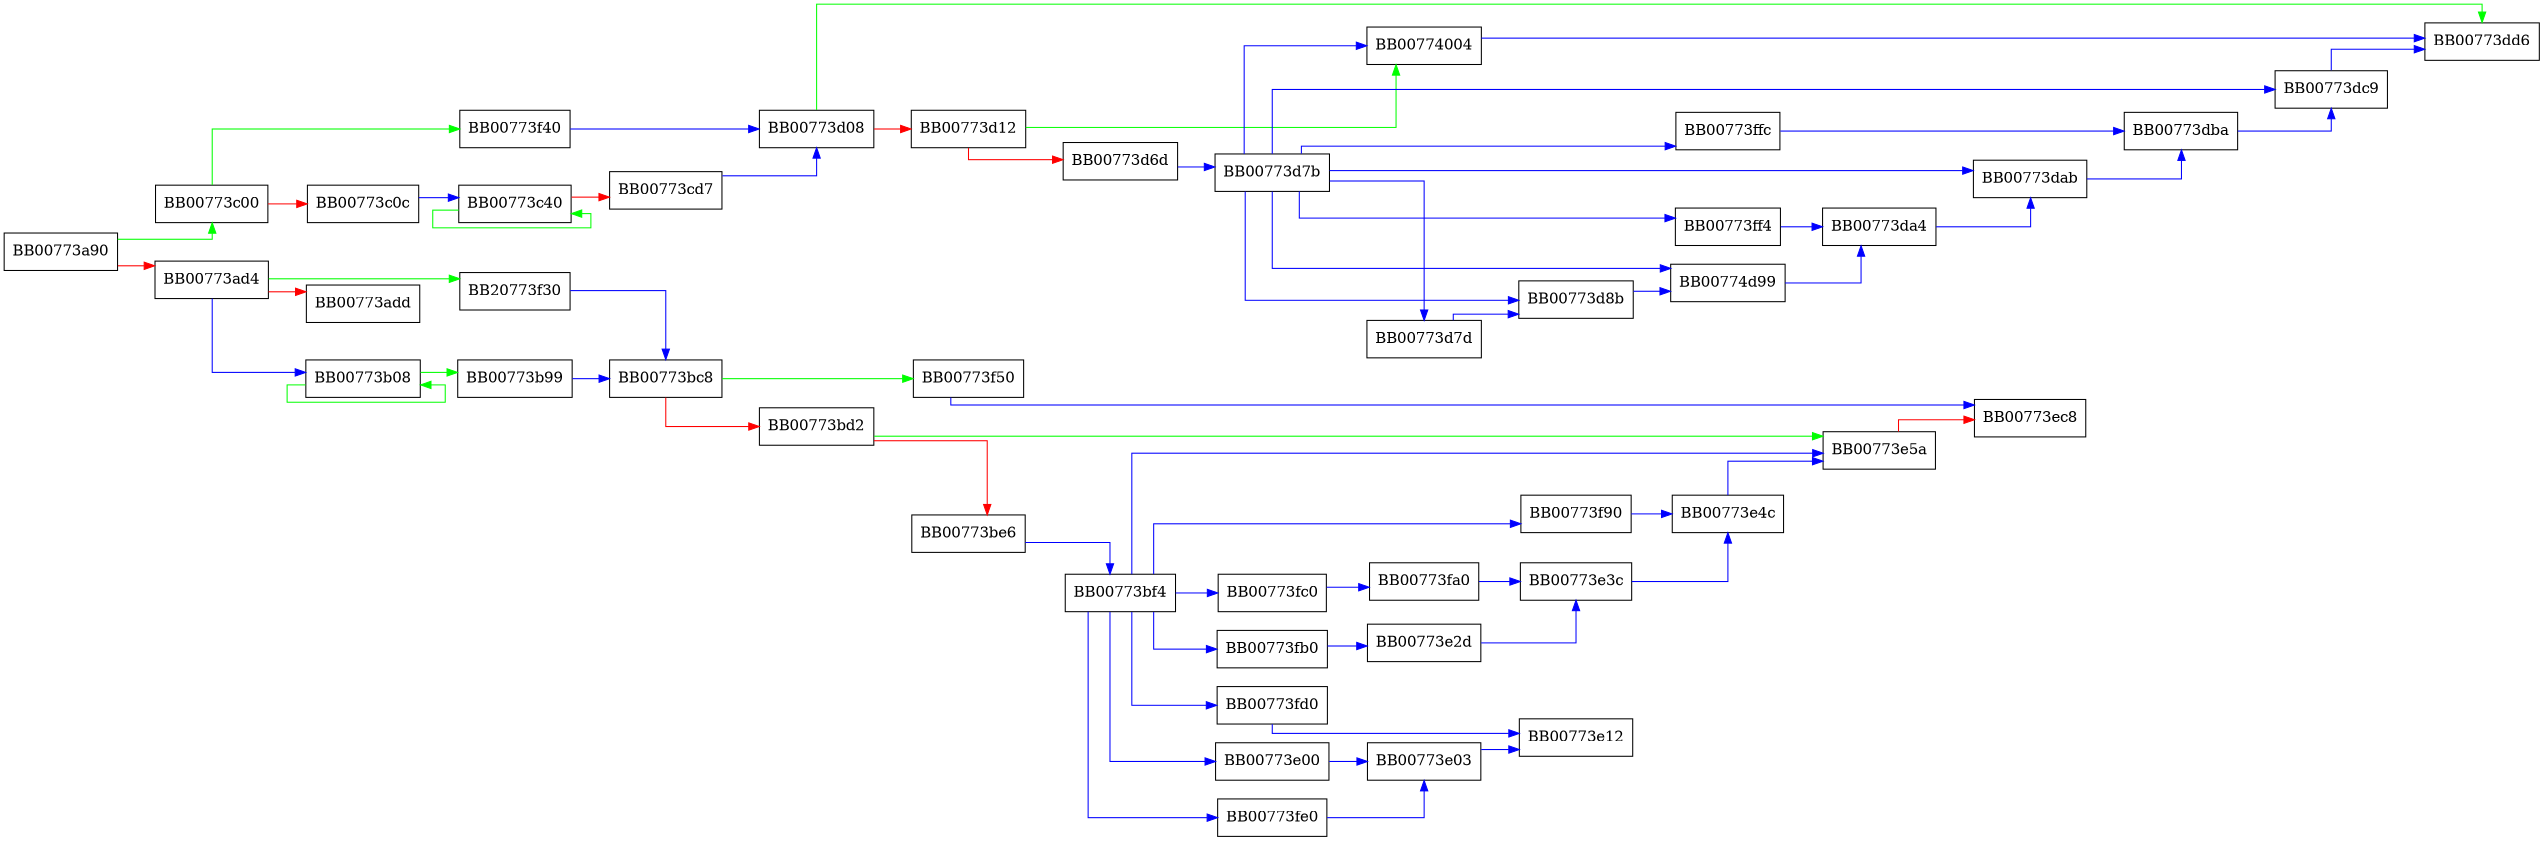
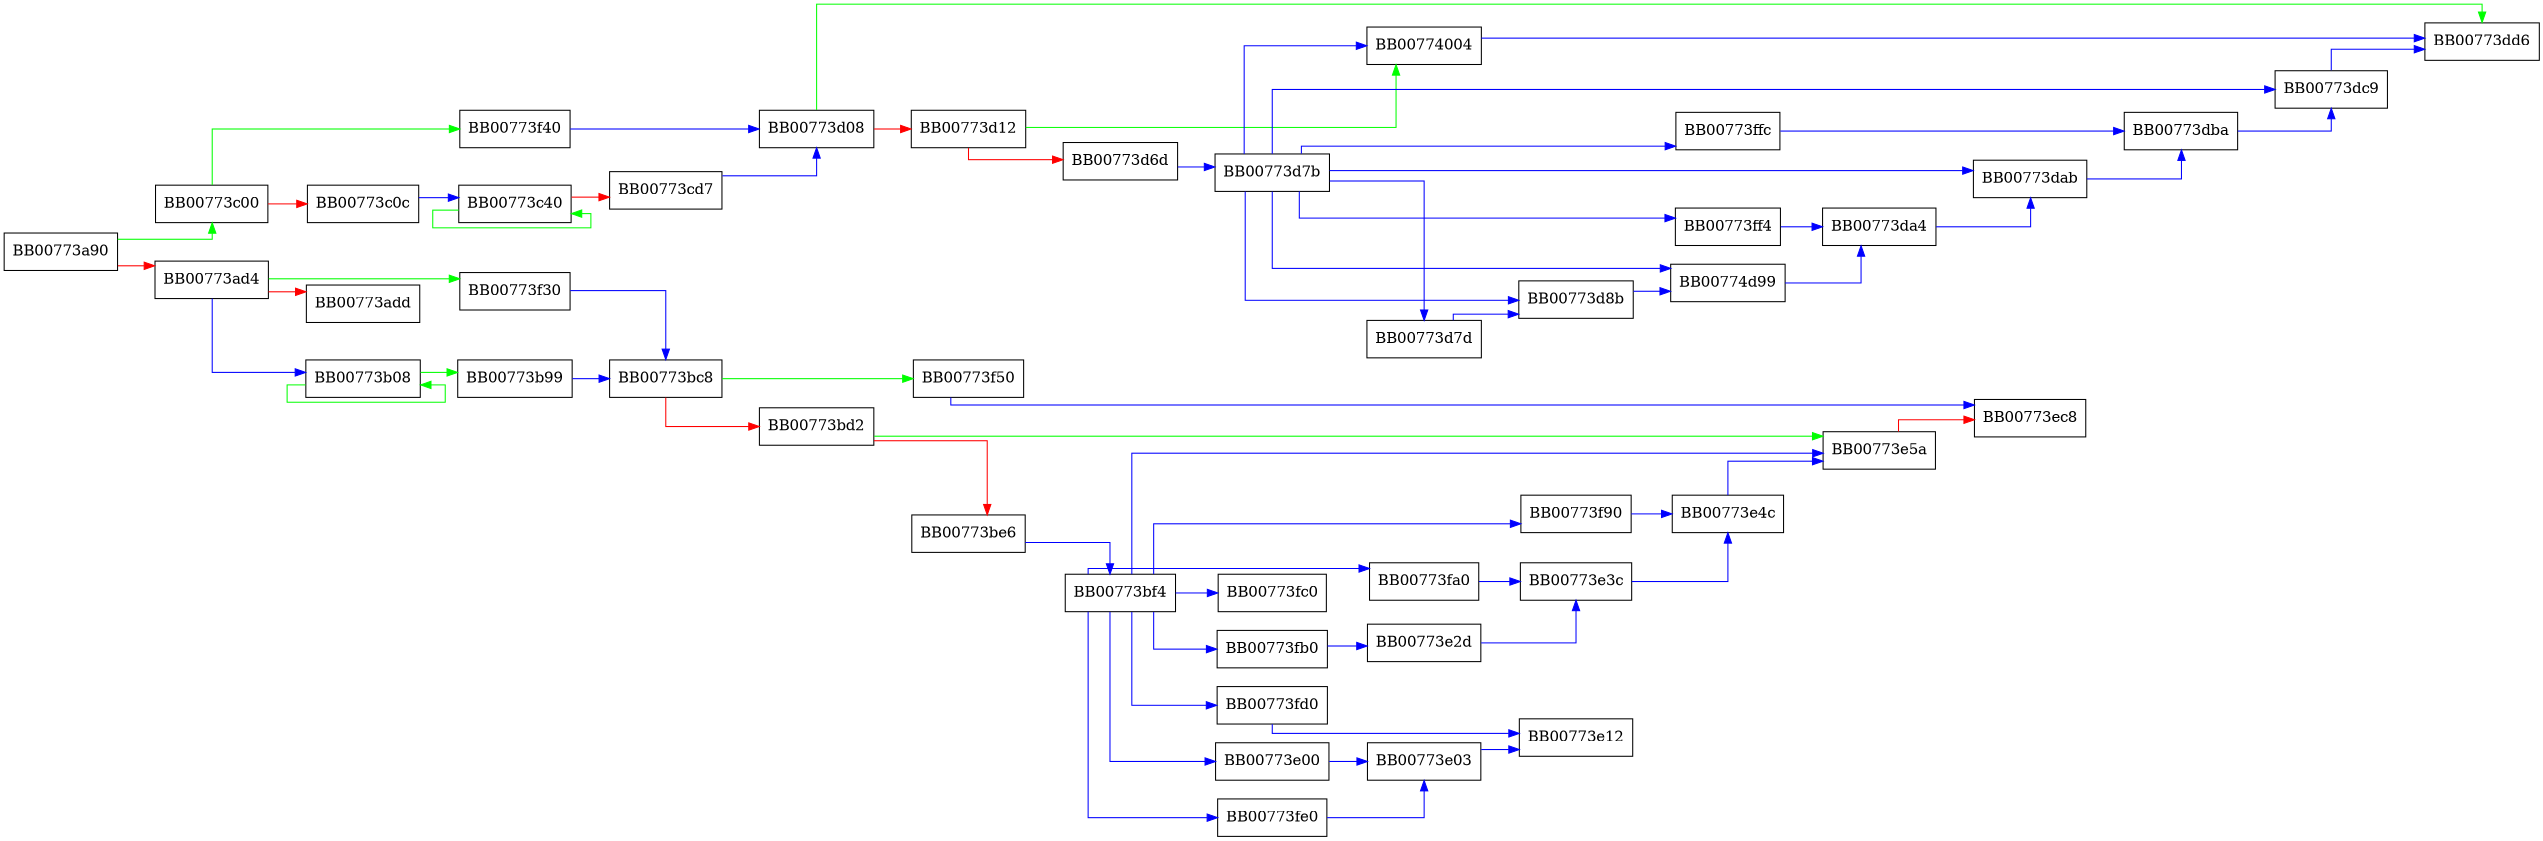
  digraph {
    rankdir=LR
    splines=ortho
    node [shape=box]
    edge [color=blue]
    BB00773a90
    BB00773c00
    BB00773ad4
    BB00773f40
    BB00773c0c
-   BB00773f30 [label=BB20773f30]
+   BB00773f30
    BB00773add
    BB00773b08
    BB00773d08
    BB00773c40
    BB00773bc8
    BB00773f50
    BB00773bd2
    BB00773b99
    BB00773ec8
    BB00773e5a
    BB00773be6
    BB00773bf4
    BB00773f90
    BB00773fa0
    BB00773fb0
    BB00773fc0
    BB00773fd0
    BB00773e00
    BB00773fe0
    BB00773e4c
    BB00773e3c
    BB00773e2d
    BB00773e12
    BB00773e03
    BB00773dd6
    BB00773d12
    BB00773cd7
    BB00774004
    BB00773d6d
    BB00773d7b
    BB00773dc9
    BB00773ffc
    BB00773dab
    BB00773ff4
    n41 [label=BB00774d99]
    BB00773d8b
    BB00773d7d
    BB00773dba
    BB00773da4
    BB00773a90 -> BB00773c00 [color=green]
    BB00773a90 -> BB00773ad4 [color=red]
    BB00773c00 -> BB00773f40 [color=green]
    BB00773c00 -> BB00773c0c [color=red]
    BB00773ad4 -> BB00773f30 [color=green]
    BB00773ad4 -> BB00773add [color=red]
    BB00773ad4 -> BB00773b08
    BB00773f40 -> BB00773d08
    BB00773c0c -> BB00773c40
    BB00773f30 -> BB00773bc8
    BB00773b08 -> BB00773b08 [color=green]
    BB00773b08 -> BB00773b99 [color=green]
    BB00773d08 -> BB00773dd6 [color=green]
    BB00773d08 -> BB00773d12 [color=red]
    BB00773c40 -> BB00773c40 [color=green]
    BB00773c40 -> BB00773cd7 [color=red]
    BB00773bc8 -> BB00773f50 [color=green]
    BB00773bc8 -> BB00773bd2 [color=red]
    BB00773f50 -> BB00773ec8
    BB00773bd2 -> BB00773e5a [color=green]
    BB00773bd2 -> BB00773be6 [color=red]
    BB00773b99 -> BB00773bc8
    BB00773e5a -> BB00773ec8 [color=red]
    BB00773be6 -> BB00773bf4
    BB00773bf4 -> BB00773e5a
    BB00773bf4 -> BB00773f90
-   BB00773fc0 -> BB00773fa0
+   BB00773bf4 -> BB00773fa0
    BB00773bf4 -> BB00773fb0
    BB00773bf4 -> BB00773fc0
    BB00773bf4 -> BB00773fd0
    BB00773bf4 -> BB00773e00
    BB00773bf4 -> BB00773fe0
    BB00773f90 -> BB00773e4c
    BB00773fa0 -> BB00773e3c
    BB00773fb0 -> BB00773e2d
    BB00773fd0 -> BB00773e12
    BB00773e00 -> BB00773e03
    BB00773fe0 -> BB00773e03
    BB00773e4c -> BB00773e5a
    BB00773e3c -> BB00773e4c
    BB00773e2d -> BB00773e3c
    BB00773e03 -> BB00773e12
    BB00773d12 -> BB00774004 [color=green]
    BB00773d12 -> BB00773d6d [color=red]
    BB00773cd7 -> BB00773d08
    BB00774004 -> BB00773dd6
    BB00773d6d -> BB00773d7b
    BB00773d7b -> BB00774004
    BB00773d7b -> BB00773dc9
    BB00773d7b -> BB00773ffc
    BB00773d7b -> BB00773dab
    BB00773d7b -> BB00773ff4
    BB00773d7b -> n41
    BB00773d7b -> BB00773d8b
    BB00773d7b -> BB00773d7d
    BB00773dc9 -> BB00773dd6
    BB00773ffc -> BB00773dba
    BB00773dab -> BB00773dba
    BB00773ff4 -> BB00773da4
    n41 -> BB00773da4
    BB00773d8b -> n41
    BB00773d7d -> BB00773d8b
    BB00773dba -> BB00773dc9
    BB00773da4 -> BB00773dab
  }
